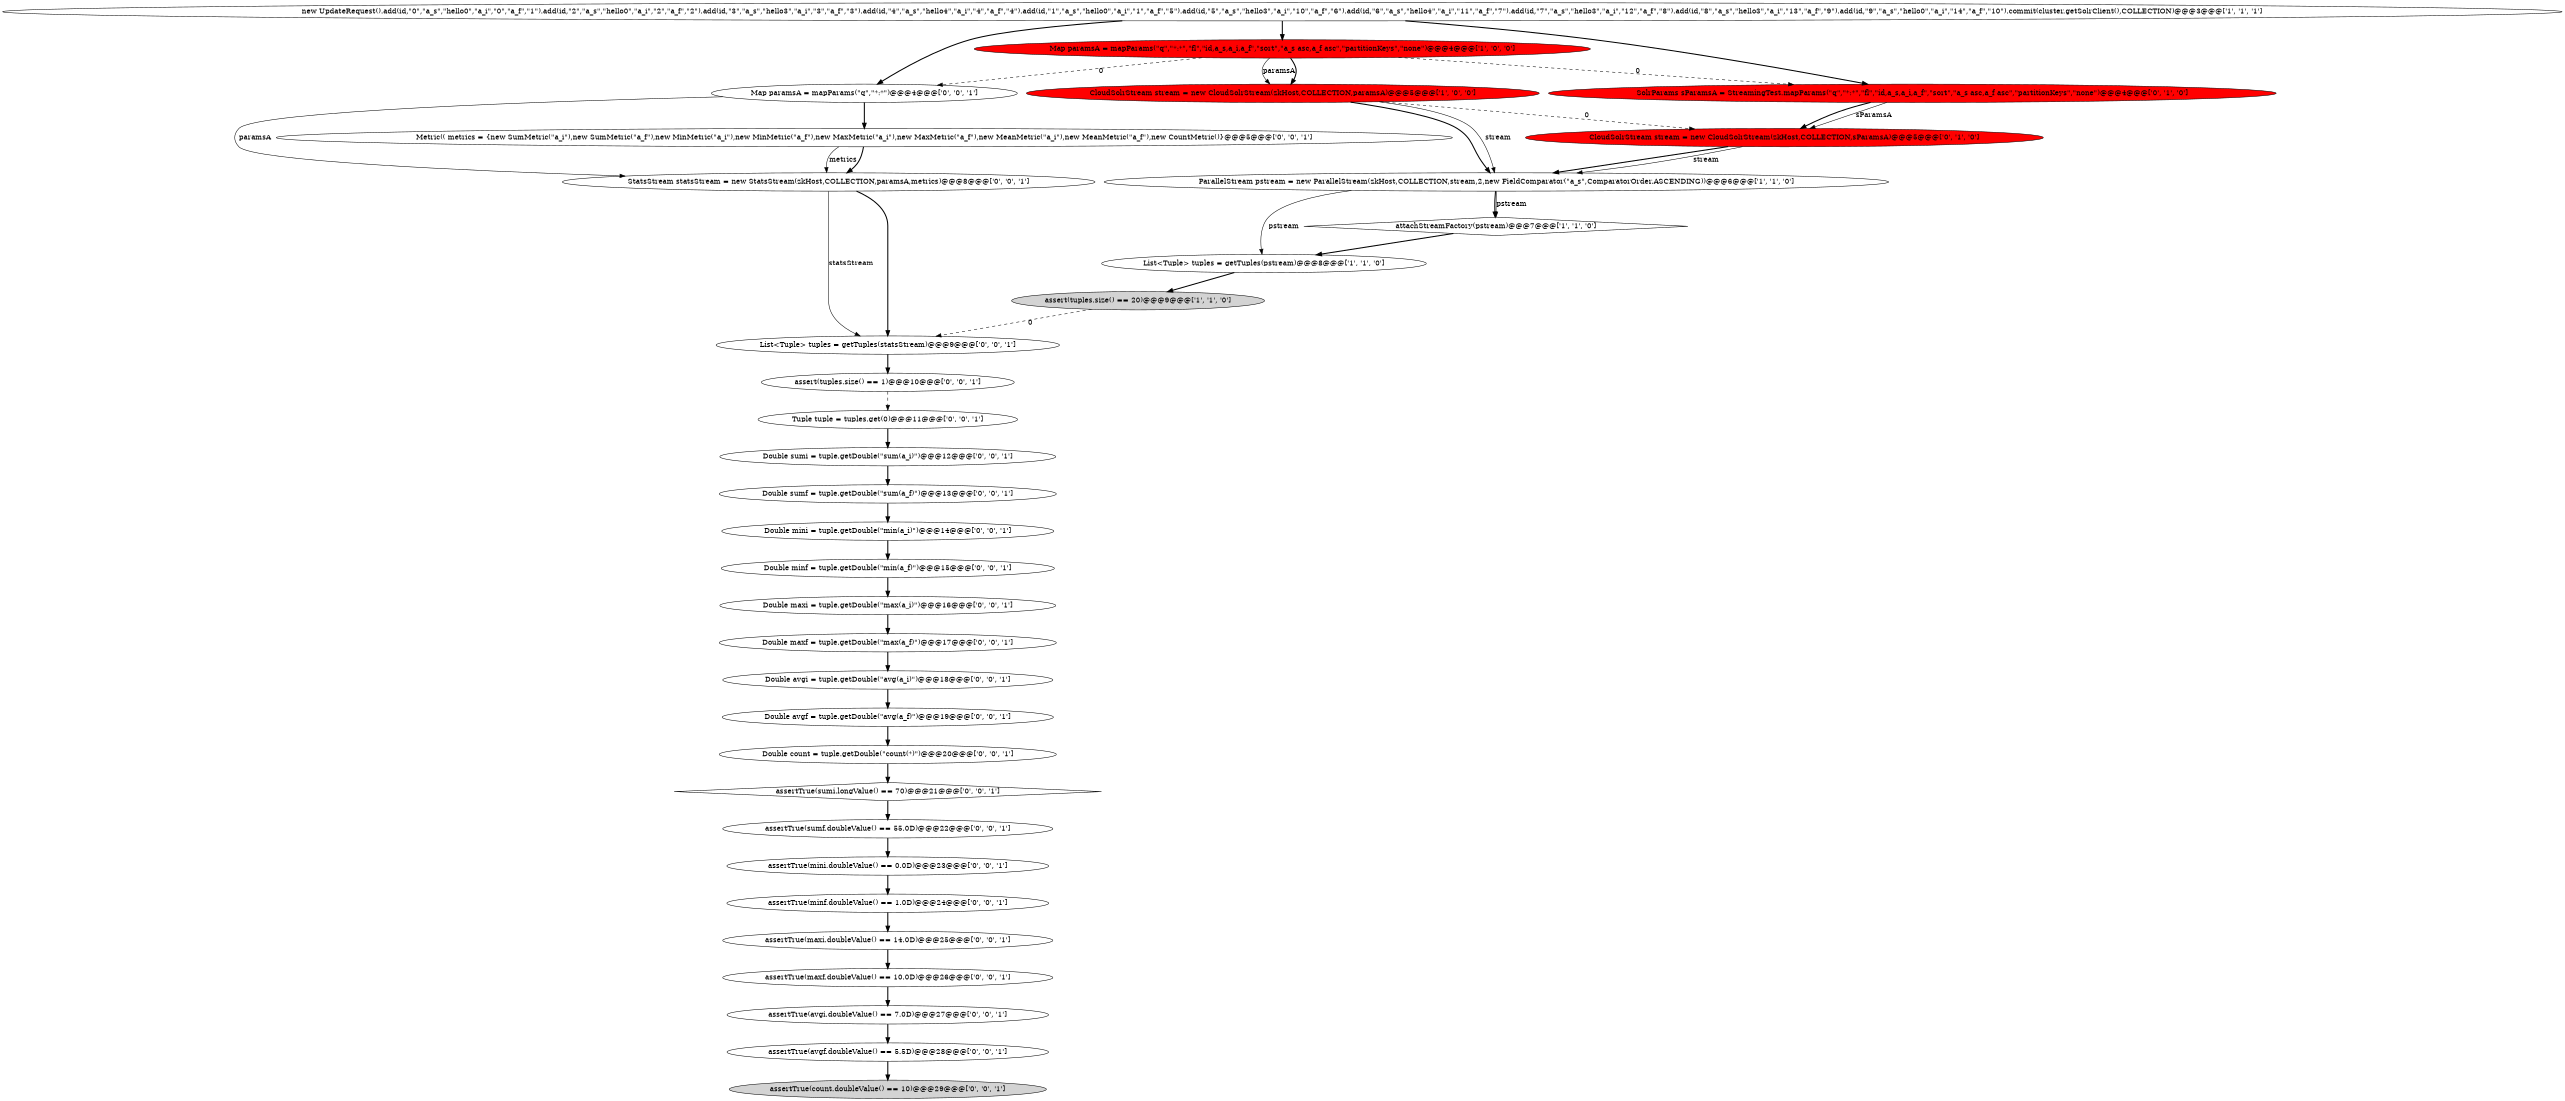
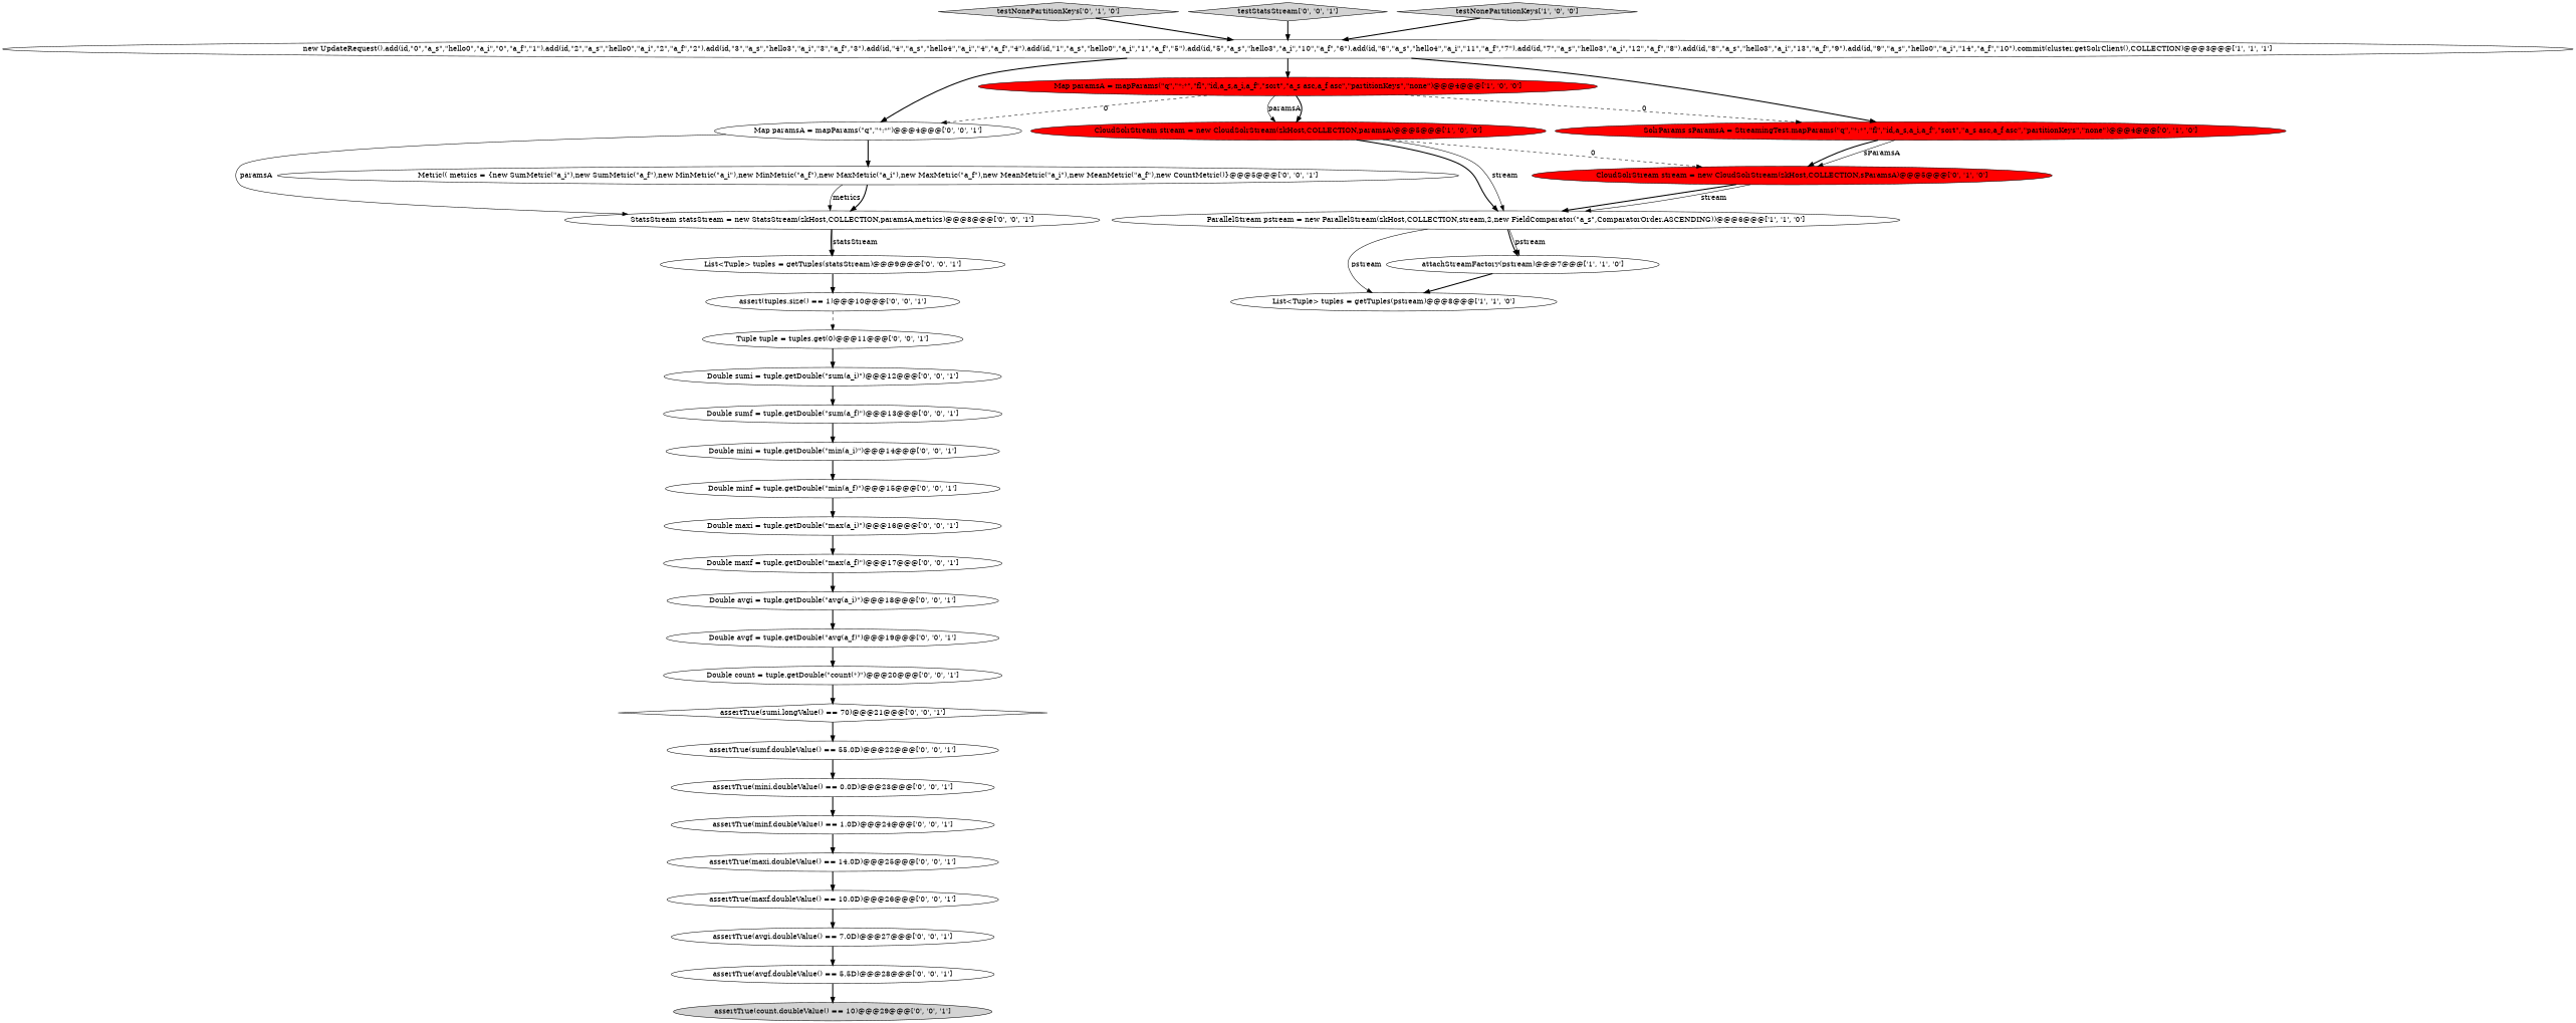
  digraph {
    node [fillcolor=white shape=ellipse style=filled]
    edge [style=bold]
    n1 [label="List<Tuple> tuples = getTuples(pstream)@@@8@@@['1', '1', '0']"]
-   n2 [fillcolor=lightgray label="assert(tuples.size() == 20)@@@9@@@['1', '1', '0']"]
    n3 [label="List<Tuple> tuples = getTuples(statsStream)@@@9@@@['0', '0', '1']"]
    n4 [label="StatsStream statsStream = new StatsStream(zkHost,COLLECTION,paramsA,metrics)@@@8@@@['0', '0', '1']"]
    n5 [label="assert(tuples.size() == 1)@@@10@@@['0', '0', '1']"]
    n6 [label="assertTrue(mini.doubleValue() == 0.0D)@@@23@@@['0', '0', '1']"]
    n7 [label="assertTrue(minf.doubleValue() == 1.0D)@@@24@@@['0', '0', '1']"]
    n8 [label="assertTrue(maxi.doubleValue() == 14.0D)@@@25@@@['0', '0', '1']"]
    n9 [fillcolor=red label="CloudSolrStream stream = new CloudSolrStream(zkHost,COLLECTION,sParamsA)@@@5@@@['0', '1', '0']"]
    n10 [label="ParallelStream pstream = new ParallelStream(zkHost,COLLECTION,stream,2,new FieldComparator(\"a_s\",ComparatorOrder.ASCENDING))@@@6@@@['1', '1', '0']"]
-   n11 [label="attachStreamFactory(pstream)@@@7@@@['1', '1', '0']" shape=diamond]
+   n11 [label="attachStreamFactory(pstream)@@@7@@@['1', '1', '0']"]
    n12 [label="new UpdateRequest().add(id,\"0\",\"a_s\",\"hello0\",\"a_i\",\"0\",\"a_f\",\"1\").add(id,\"2\",\"a_s\",\"hello0\",\"a_i\",\"2\",\"a_f\",\"2\").add(id,\"3\",\"a_s\",\"hello3\",\"a_i\",\"3\",\"a_f\",\"3\").add(id,\"4\",\"a_s\",\"hello4\",\"a_i\",\"4\",\"a_f\",\"4\").add(id,\"1\",\"a_s\",\"hello0\",\"a_i\",\"1\",\"a_f\",\"5\").add(id,\"5\",\"a_s\",\"hello3\",\"a_i\",\"10\",\"a_f\",\"6\").add(id,\"6\",\"a_s\",\"hello4\",\"a_i\",\"11\",\"a_f\",\"7\").add(id,\"7\",\"a_s\",\"hello3\",\"a_i\",\"12\",\"a_f\",\"8\").add(id,\"8\",\"a_s\",\"hello3\",\"a_i\",\"13\",\"a_f\",\"9\").add(id,\"9\",\"a_s\",\"hello0\",\"a_i\",\"14\",\"a_f\",\"10\").commit(cluster.getSolrClient(),COLLECTION)@@@3@@@['1', '1', '1']"]
    n13 [fillcolor=red label="Map paramsA = mapParams(\"q\",\"*:*\",\"fl\",\"id,a_s,a_i,a_f\",\"sort\",\"a_s asc,a_f asc\",\"partitionKeys\",\"none\")@@@4@@@['1', '0', '0']"]
    n14 [label="Map paramsA = mapParams(\"q\",\"*:*\")@@@4@@@['0', '0', '1']"]
    n15 [fillcolor=red label="SolrParams sParamsA = StreamingTest.mapParams(\"q\",\"*:*\",\"fl\",\"id,a_s,a_i,a_f\",\"sort\",\"a_s asc,a_f asc\",\"partitionKeys\",\"none\")@@@4@@@['0', '1', '0']"]
    n16 [fillcolor=red label="CloudSolrStream stream = new CloudSolrStream(zkHost,COLLECTION,paramsA)@@@5@@@['1', '0', '0']"]
    n17 [label="Metric(( metrics = {new SumMetric(\"a_i\"),new SumMetric(\"a_f\"),new MinMetric(\"a_i\"),new MinMetric(\"a_f\"),new MaxMetric(\"a_i\"),new MaxMetric(\"a_f\"),new MeanMetric(\"a_i\"),new MeanMetric(\"a_f\"),new CountMetric()}@@@5@@@['0', '0', '1']"]
    n18 [label="Tuple tuple = tuples.get(0)@@@11@@@['0', '0', '1']"]
    n19 [label="Double sumi = tuple.getDouble(\"sum(a_i)\")@@@12@@@['0', '0', '1']"]
    n20 [label="Double sumf = tuple.getDouble(\"sum(a_f)\")@@@13@@@['0', '0', '1']"]
    n21 [label="Double mini = tuple.getDouble(\"min(a_i)\")@@@14@@@['0', '0', '1']"]
    n22 [label="Double maxi = tuple.getDouble(\"max(a_i)\")@@@16@@@['0', '0', '1']"]
    n23 [label="Double maxf = tuple.getDouble(\"max(a_f)\")@@@17@@@['0', '0', '1']"]
    n24 [label="Double avgi = tuple.getDouble(\"avg(a_i)\")@@@18@@@['0', '0', '1']"]
    n25 [label="Double count = tuple.getDouble(\"count(*)\")@@@20@@@['0', '0', '1']"]
    n26 [label="assertTrue(sumi.longValue() == 70)@@@21@@@['0', '0', '1']" shape=diamond]
    n27 [label="assertTrue(sumf.doubleValue() == 55.0D)@@@22@@@['0', '0', '1']"]
    n28 [label="assertTrue(maxf.doubleValue() == 10.0D)@@@26@@@['0', '0', '1']"]
    n29 [label="assertTrue(avgi.doubleValue() == 7.0D)@@@27@@@['0', '0', '1']"]
    n30 [label="assertTrue(avgf.doubleValue() == 5.5D)@@@28@@@['0', '0', '1']"]
+   n31 [fillcolor=lightgray label="testNonePartitionKeys['0', '1', '0']" shape=diamond]
+   n32 [fillcolor=lightgray label="testStatsStream['0', '0', '1']" shape=diamond]
    n33 [fillcolor=lightgray label="assertTrue(count.doubleValue() == 10)@@@29@@@['0', '0', '1']"]
+   n34 [fillcolor=lightgray label="testNonePartitionKeys['1', '0', '0']" shape=diamond]
    n35 [label="Double avgf = tuple.getDouble(\"avg(a_f)\")@@@19@@@['0', '0', '1']"]
    n36 [label="Double minf = tuple.getDouble(\"min(a_f)\")@@@15@@@['0', '0', '1']"]
-   n1 -> n2
-   n2 -> n3 [label=0 style=dashed]
    n3 -> n5
    n4 -> n3
    n4 -> n3 [label=statsStream style=solid]
    n5 -> n18 [style=dashed]
    n6 -> n7
    n7 -> n8
    n8 -> n28
    n9 -> n10
    n9 -> n10 [label=stream style=solid]
    n10 -> n1 [label=pstream style=solid]
    n10 -> n11
    n10 -> n11 [label=pstream style=solid]
    n11 -> n1
    n12 -> n13
    n12 -> n14
    n12 -> n15
    n13 -> n14 [label=0 style=dashed]
    n13 -> n15 [label=0 style=dashed]
    n13 -> n16 [label=paramsA style=solid]
    n13 -> n16
    n14 -> n4 [label=paramsA style=solid]
    n14 -> n17
    n15 -> n9 [label=sParamsA style=solid]
    n15 -> n9
    n16 -> n9 [label=0 style=dashed]
    n16 -> n10
    n16 -> n10 [label=stream style=solid]
    n17 -> n4 [label=metrics style=solid]
    n17 -> n4
    n18 -> n19
    n19 -> n20
    n20 -> n21
    n21 -> n36
    n22 -> n23
    n23 -> n24
    n24 -> n35
    n25 -> n26
    n26 -> n27
    n27 -> n6
    n28 -> n29
    n29 -> n30
    n30 -> n33
+   n31 -> n12
+   n32 -> n12
+   n34 -> n12
    n35 -> n25
    n36 -> n22
  }
